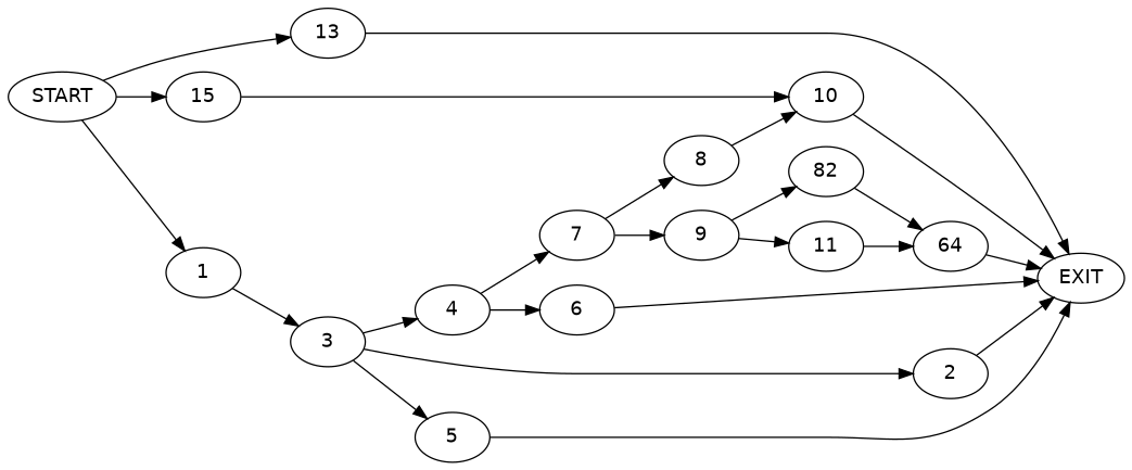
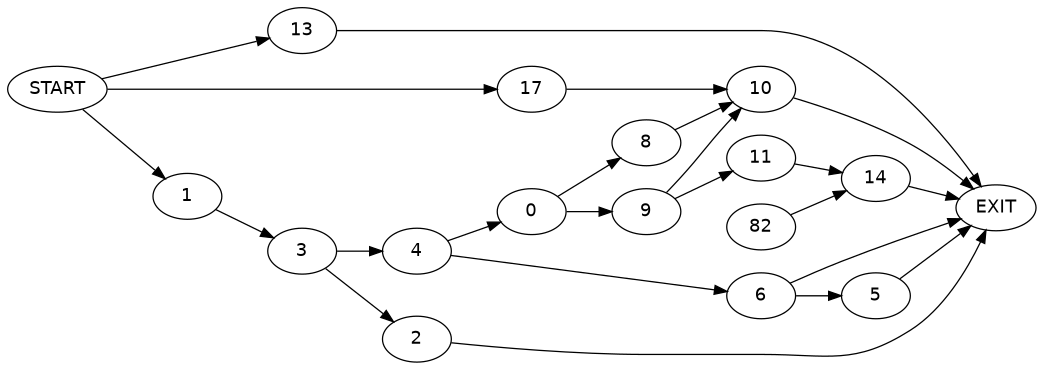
  digraph {
    fontname="DejaVu Sans"
    rankdir=LR
    node [fontname="DejaVu Sans"]
    edge [fontname="DejaVu Sans"]
    n1 [label=START]
    1
    13
-   15
+   15 [label=17]
    3
    n6 [label=EXIT]
    10
    2
    4
    5
    6
-   7
+   7 [label=0]
    8
    9
    11
    n16 [label=82]
-   14 [label=64]
+   14
    n1 -> 1
    n1 -> 13
    n1 -> 15
    1 -> 3
    13 -> n6
    15 -> 10
    3 -> 2
    3 -> 4
-   3 -> 5
+   6 -> 5
    10 -> n6
    2 -> n6
    4 -> 6
    4 -> 7
    5 -> n6
    6 -> n6
    7 -> 8
    7 -> 9
    8 -> 10
    9 -> 11
-   9 -> n16
+   9 -> 10
    11 -> 14
    n16 -> 14
    14 -> n6
  }
